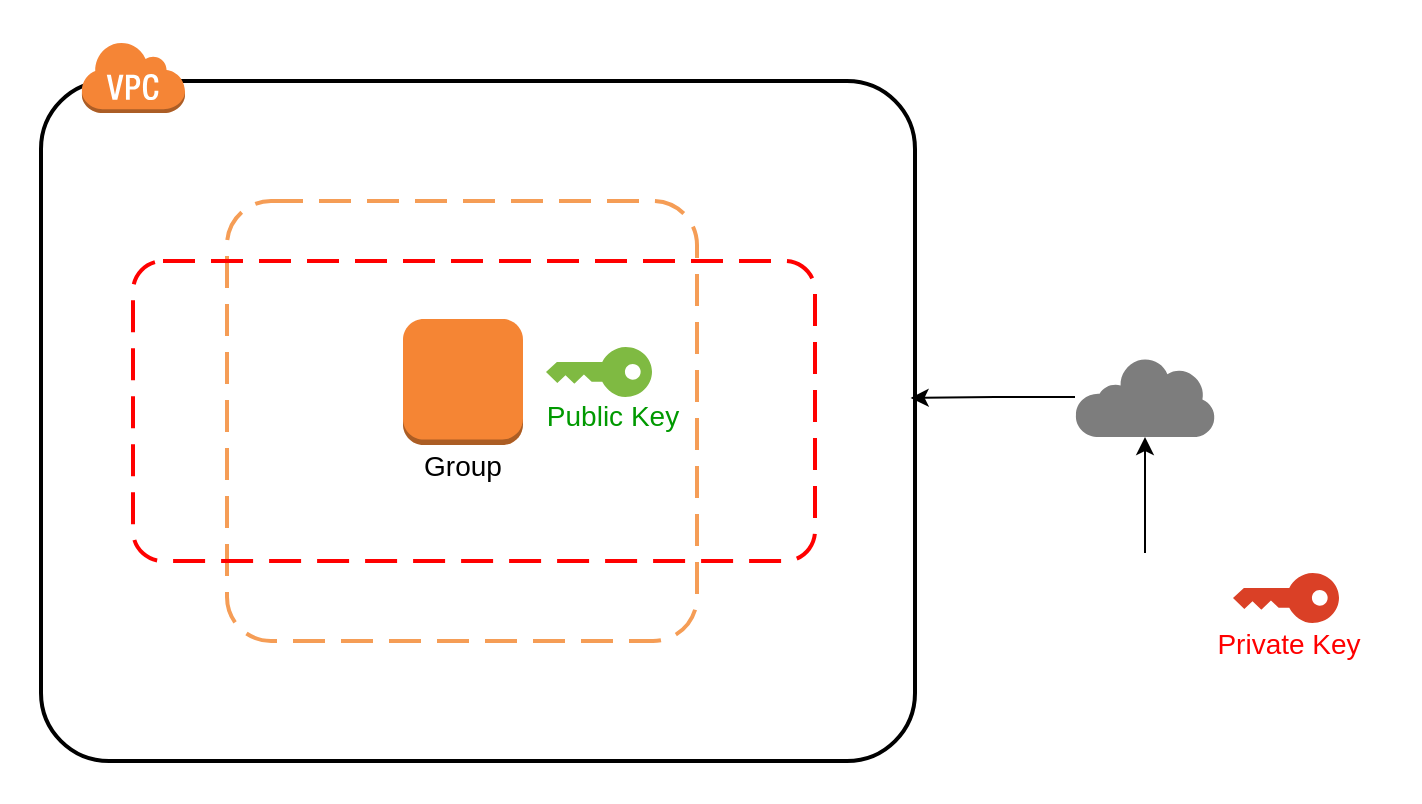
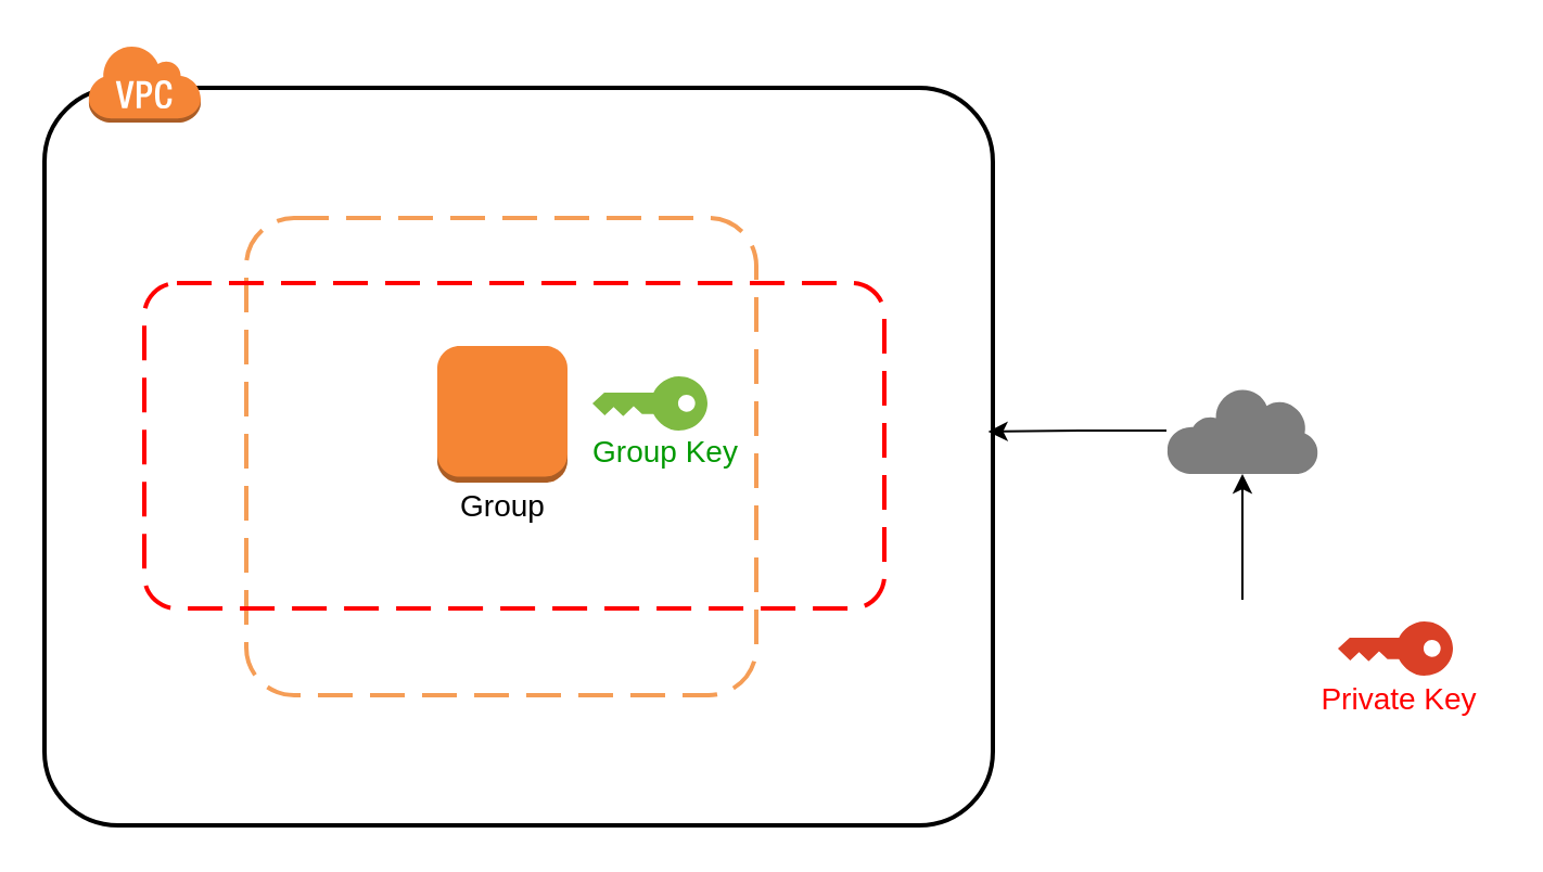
  <mxCell id="0" />
  <mxCell id="1" parent="0" />
  <mxCell id="2" value="" style="rounded=1;arcSize=10;dashed=0;strokeColor=#000000;fillColor=none;gradientColor=none;strokeWidth=2;" vertex="1" parent="1"><mxGeometry x="20" y="40" width="437" height="340" as="geometry" /></mxCell>
  <mxCell id="3" value="" style="dashed=0;html=1;shape=mxgraph.aws3.virtual_private_cloud;fillColor=#F58536;gradientColor=none;dashed=0;" vertex="1" parent="1"><mxGeometry x="40" y="20" width="52" height="36" as="geometry" /></mxCell>
  <mxCell id="4" value="" style="rounded=1;arcSize=10;dashed=1;strokeColor=#F59D56;fillColor=none;gradientColor=none;dashPattern=8 4;strokeWidth=2;" vertex="1" parent="1"><mxGeometry x="113" y="100" width="235" height="220" as="geometry" /></mxCell>
  <mxCell id="5" value="" style="rounded=1;arcSize=10;dashed=1;strokeColor=#ff0000;fillColor=none;gradientColor=none;dashPattern=8 4;strokeWidth=2;" vertex="1" parent="1"><mxGeometry x="66" y="130" width="341" height="150" as="geometry" /></mxCell>
  <mxCell id="6" value="" style="outlineConnect=0;dashed=0;verticalLabelPosition=bottom;verticalAlign=top;align=center;html=1;shape=mxgraph.aws3.instance;fillColor=#F58534;gradientColor=none;fontSize=14;fontColor=#FF0000;" vertex="1" parent="1"><mxGeometry x="201" y="159" width="60" height="63" as="geometry" /></mxCell>
  <mxCell id="7" value="Group" style="text;html=1;resizable=0;autosize=1;align=center;verticalAlign=middle;points=[];fillColor=none;strokeColor=none;rounded=0;fontStyle=0;fontSize=14;fontColor=#000000;" vertex="1" parent="1"><mxGeometry x="195.5" y="223" width="70" height="20" as="geometry" /></mxCell>
  <mxCell id="8" value="" style="shadow=0;dashed=0;html=1;strokeColor=none;labelPosition=center;verticalLabelPosition=bottom;verticalAlign=top;outlineConnect=0;align=center;shape=mxgraph.office.security.key_permissions;fillColor=#7FBA42;fontSize=14;fontColor=#000000;rotation=90;" vertex="1" parent="1"><mxGeometry x="286.5" y="159" width="25" height="53" as="geometry" /></mxCell>
- <mxCell id="9" value="Public Key" style="text;html=1;resizable=0;autosize=1;align=center;verticalAlign=middle;points=[];fillColor=none;strokeColor=none;rounded=0;fontStyle=0;fontSize=14;fontColor=#009900;" vertex="1" parent="1"><mxGeometry x="265.5" y="198" width="80" height="20" as="geometry" /></mxCell>
+ <mxCell id="9" value="Group Key" style="text;html=1;resizable=0;autosize=1;align=center;verticalAlign=middle;points=[];fillColor=none;strokeColor=none;rounded=0;fontStyle=0;fontSize=14;fontColor=#009900;" vertex="1" parent="1"><mxGeometry x="265.5" y="198" width="80" height="20" as="geometry" /></mxCell>
  <mxCell id="10" style="edgeStyle=orthogonalEdgeStyle;rounded=0;orthogonalLoop=1;jettySize=auto;html=1;entryX=0.995;entryY=0.466;entryDx=0;entryDy=0;entryPerimeter=0;fontSize=14;fontColor=#009900;" edge="1" parent="1" source="11" target="2"><mxGeometry relative="1" as="geometry" /></mxCell>
  <mxCell id="11" value="" style="shadow=0;dashed=0;html=1;strokeColor=none;labelPosition=center;verticalLabelPosition=bottom;verticalAlign=top;align=center;shape=mxgraph.mscae.enterprise.internet;fillColor=#7D7D7D;fontSize=14;fontColor=#009900;" vertex="1" parent="1"><mxGeometry x="537" y="178" width="70" height="40" as="geometry" /></mxCell>
  <mxCell id="12" style="edgeStyle=orthogonalEdgeStyle;rounded=0;orthogonalLoop=1;jettySize=auto;html=1;fontSize=14;fontColor=#009900;" edge="1" parent="1" source="13" target="11"><mxGeometry relative="1" as="geometry" /></mxCell>
  <mxCell id="13" value="" style="shape=image;html=1;verticalAlign=top;verticalLabelPosition=bottom;labelBackgroundColor=#ffffff;imageAspect=0;aspect=fixed;image=https://cdn0.iconfinder.com/data/icons/TWG_Retina_Icons/64/laptop.png;fontSize=14;fontColor=#009900;" vertex="1" parent="1"><mxGeometry x="540" y="276" width="64" height="64" as="geometry" /></mxCell>
  <mxCell id="14" value="" style="shadow=0;dashed=0;html=1;strokeColor=none;labelPosition=center;verticalLabelPosition=bottom;verticalAlign=top;outlineConnect=0;align=center;shape=mxgraph.office.security.key_permissions;fillColor=#DA4026;fontSize=14;fontColor=#009900;rotation=90;" vertex="1" parent="1"><mxGeometry x="630" y="272" width="25" height="53" as="geometry" /></mxCell>
  <mxCell id="15" value="Private Key" style="text;html=1;resizable=0;autosize=1;align=center;verticalAlign=middle;points=[];fillColor=none;strokeColor=none;rounded=0;fontStyle=0;fontSize=14;fontColor=#FF0000;" vertex="1" parent="1"><mxGeometry x="599" y="312" width="90" height="20" as="geometry" /></mxCell>
